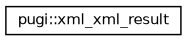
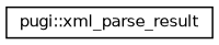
  digraph {
    rankdir=TB
-   n1 [color=black fillcolor=white fontname=Helvetica fontsize=10 height=0.2 label="pugi::xml_xml_result" shape=record style=filled width=0.4]
+   n1 [color=black fillcolor=white fontname=Helvetica fontsize=10 height=0.2 label="pugi::xml_parse_result" shape=record style=filled width=0.4]
  }
